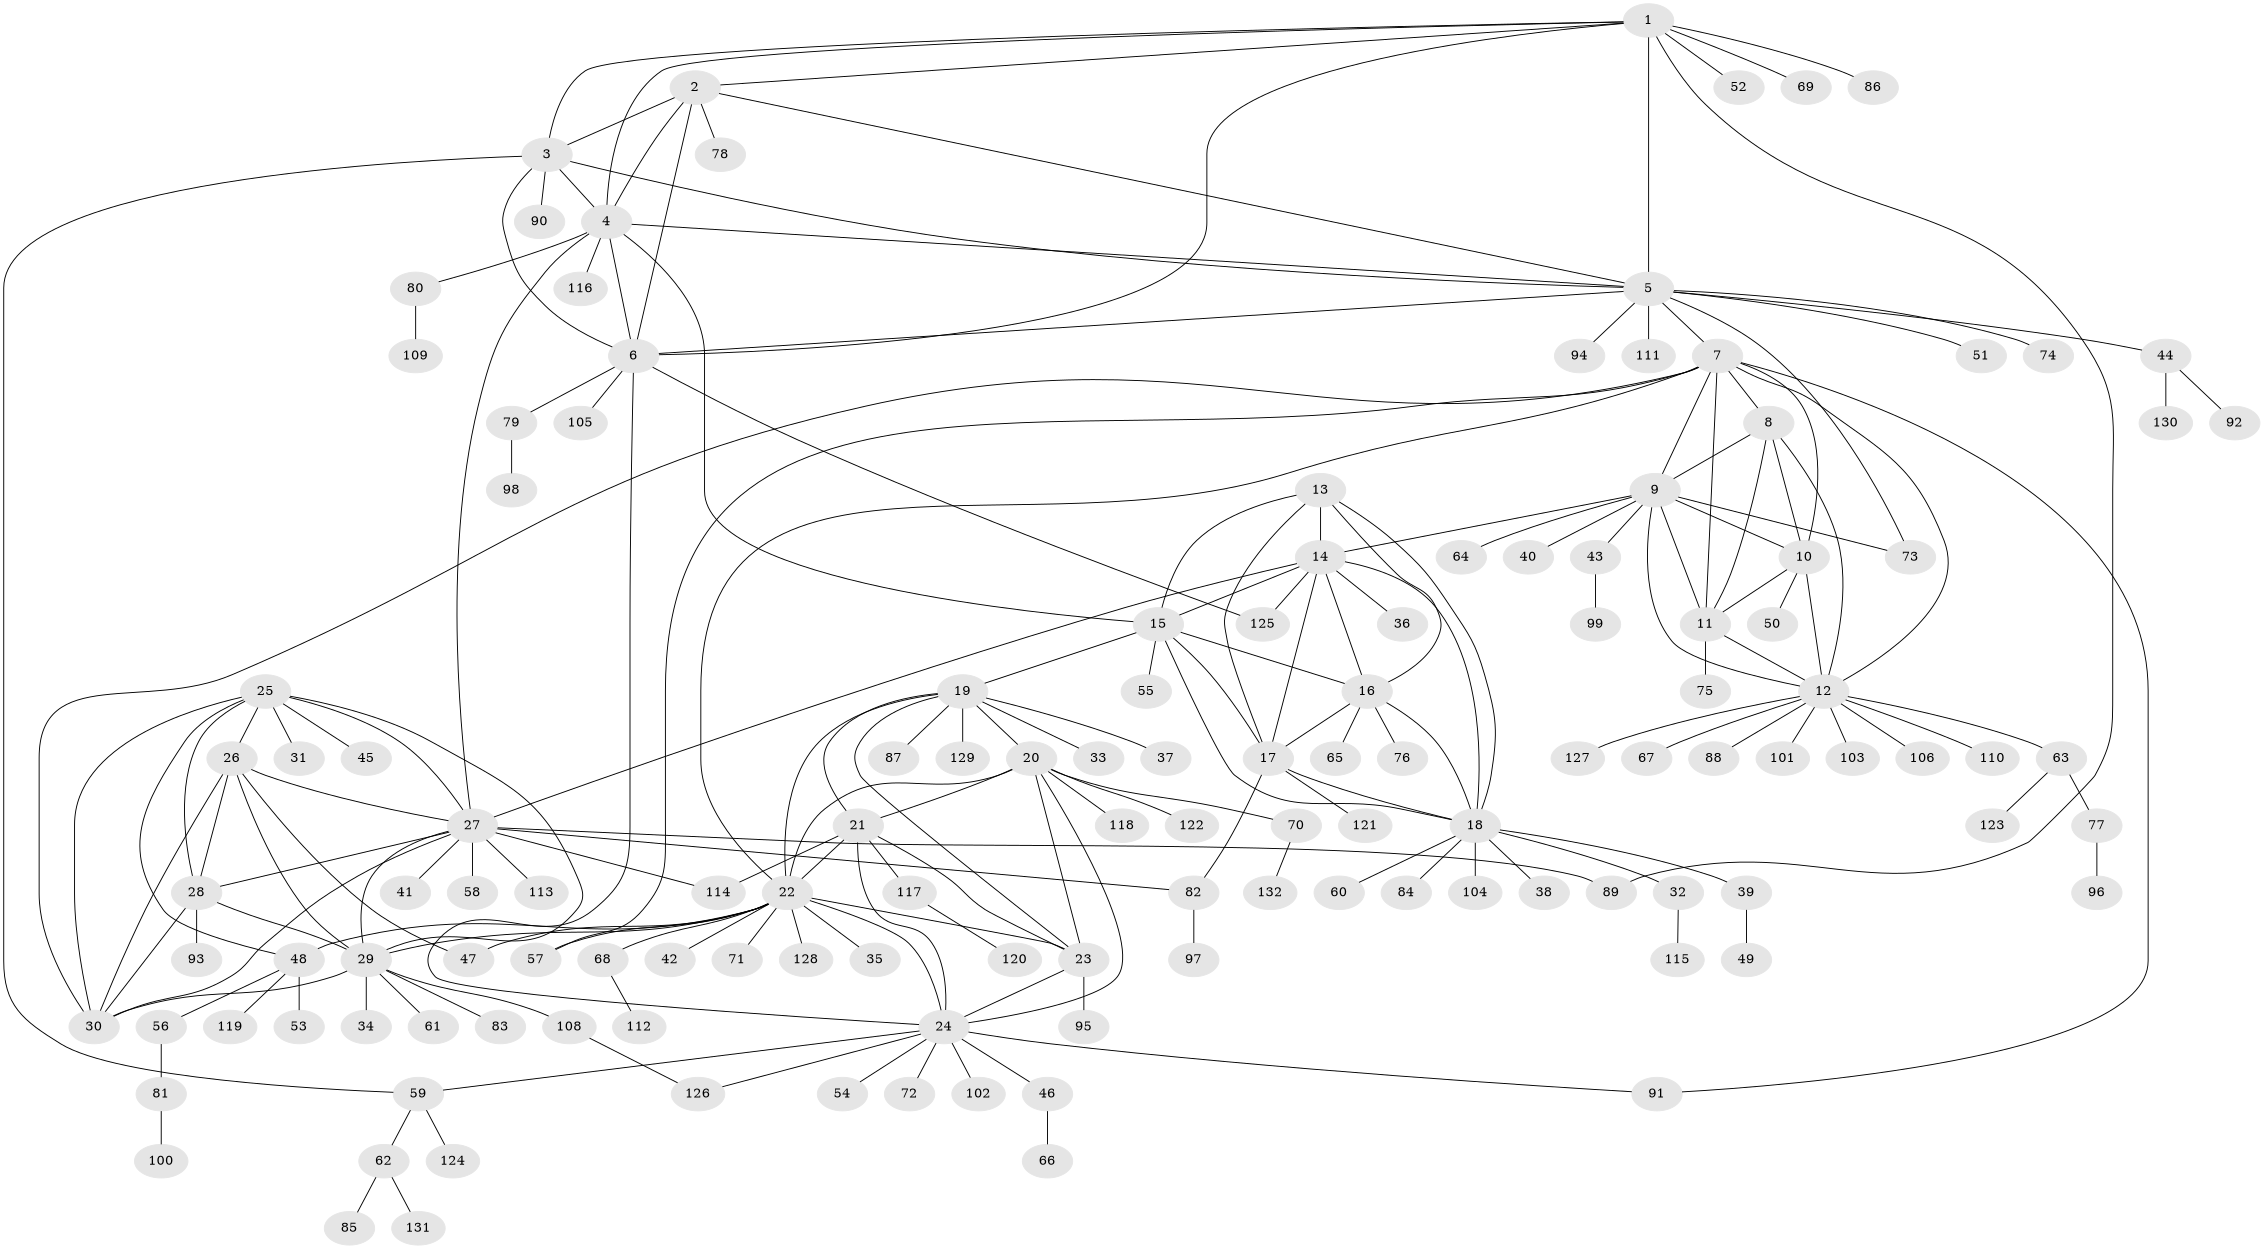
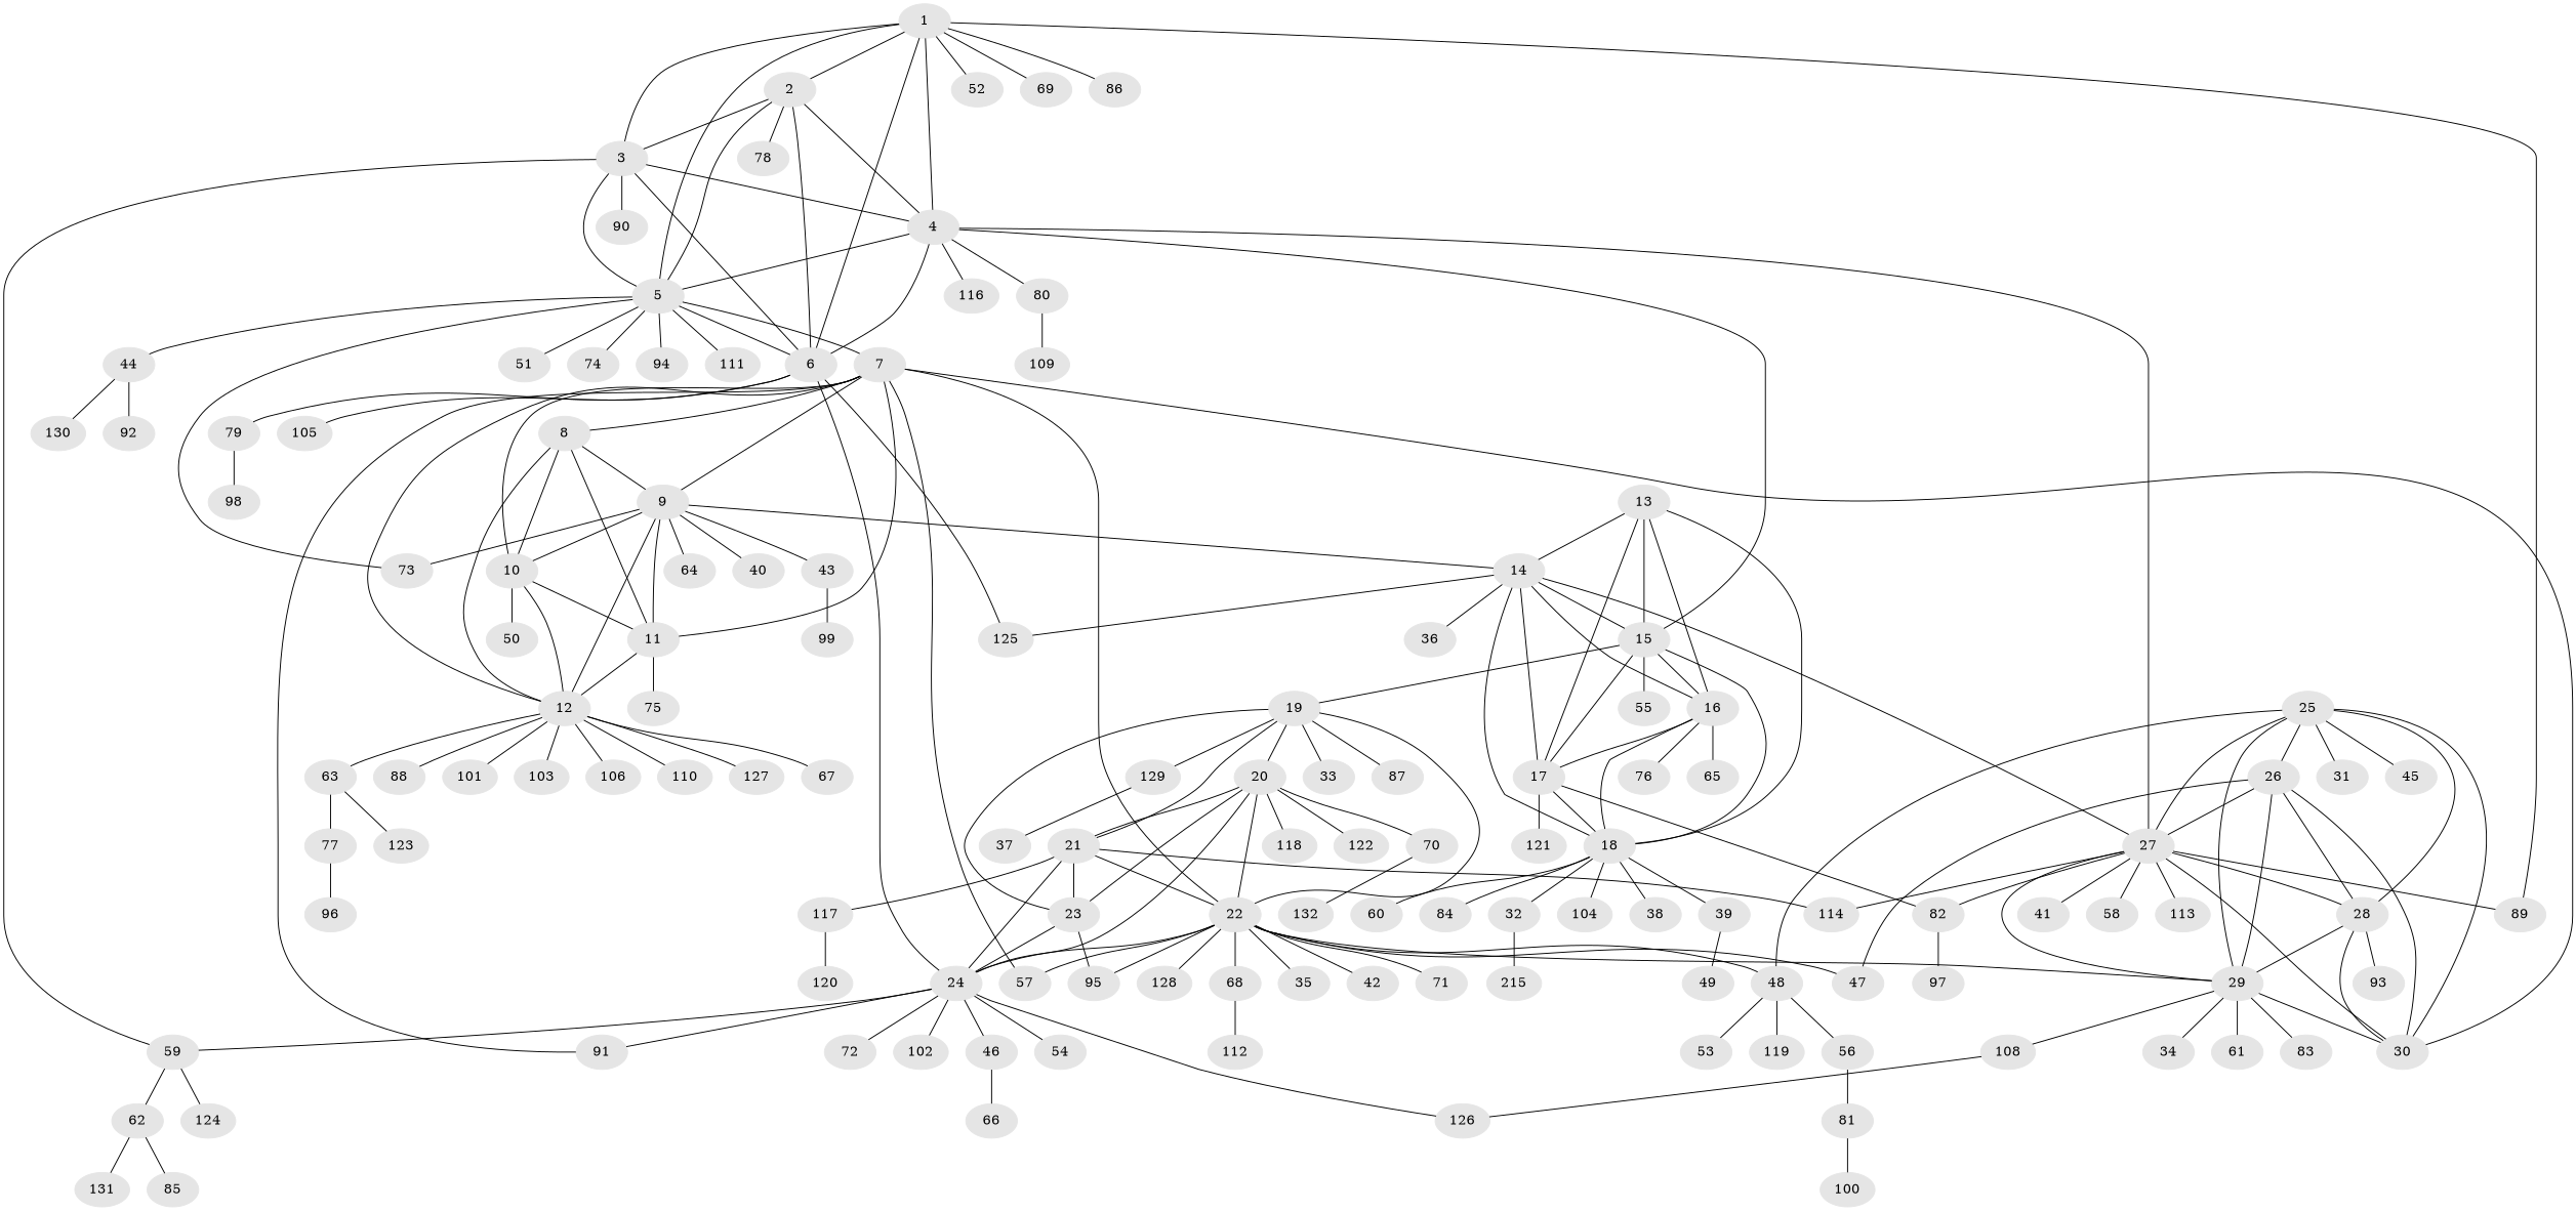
  graph {
    node [color=gray90 style=filled]
    1
    2
    3
    4
    5
    6
    52
    69
    86
    89
    78
    59
    90
    15
    27
    80
    116
    7
    44
    51
    73
    74
    94
    111
    24
    79
    105
    125
    62
    124
    16
    17
    18
    19
    55
    30
    82
    114
    29
    28
    41
    58
    113
    109
    8
    9
    10
    11
    12
    22
    57
    91
    92
    130
    46
    54
    72
    102
    126
    98
    14
    40
    43
    64
    50
    75
    63
    67
    88
    101
    103
    106
    110
    127
    23
    35
    42
    47
    48
    68
    71
    128
    36
    99
    77
    123
    13
    65
    76
    121
    32
    38
    39
    60
    84
    104
    20
    21
    33
    37
    87
    129
    97
-   115
+   115 [label=215]
    49
    70
    118
    122
    117
    95
    132
    120
    34
    61
    83
    108
    53
    56
    119
    112
    66
    25
    26
    31
    45
    93
    81
    100
    85
    131
    96
    1 -- 2
    1 -- 3
    1 -- 4
    1 -- 5
    1 -- 6
    1 -- 52
    1 -- 69
    1 -- 86
    1 -- 89
    2 -- 3
    2 -- 4
    2 -- 5
    2 -- 6
    2 -- 78
    3 -- 4
    3 -- 5
    3 -- 6
    3 -- 59
    3 -- 90
    4 -- 5
    4 -- 6
    4 -- 15
    4 -- 27
    4 -- 80
    4 -- 116
    5 -- 6
    5 -- 7
    5 -- 44
    5 -- 51
    5 -- 73
    5 -- 74
    5 -- 94
    5 -- 111
    6 -- 24
    6 -- 79
    6 -- 105
    6 -- 125
    59 -- 62
    59 -- 124
    15 -- 16
    15 -- 17
    15 -- 18
    15 -- 19
    15 -- 55
    27 -- 89
    27 -- 30
    27 -- 82
    27 -- 114
    27 -- 29
    27 -- 28
    27 -- 41
    27 -- 58
    27 -- 113
    80 -- 109
    7 -- 30
    7 -- 8
    7 -- 9
    7 -- 10
    7 -- 11
    7 -- 12
    7 -- 22
    7 -- 57
    7 -- 91
    44 -- 92
    44 -- 130
    24 -- 59
    24 -- 91
    24 -- 46
    24 -- 54
    24 -- 72
    24 -- 102
    24 -- 126
    79 -- 98
    62 -- 85
    62 -- 131
    16 -- 17
    16 -- 18
    16 -- 65
    16 -- 76
    17 -- 18
    17 -- 82
    17 -- 121
    18 -- 32
    18 -- 38
    18 -- 39
    18 -- 60
    18 -- 84
    18 -- 104
    19 -- 22
    19 -- 23
    19 -- 20
    19 -- 21
    19 -- 33
-   19 -- 37
+   129 -- 37
    19 -- 87
    19 -- 129
    82 -- 97
    29 -- 30
    29 -- 34
    29 -- 61
    29 -- 83
    29 -- 108
    28 -- 30
    28 -- 29
    28 -- 93
    8 -- 9
    8 -- 10
    8 -- 11
    8 -- 12
    9 -- 73
    9 -- 10
    9 -- 11
    9 -- 12
    9 -- 14
    9 -- 40
    9 -- 43
    9 -- 64
    10 -- 11
    10 -- 12
    10 -- 50
    11 -- 12
    11 -- 75
    12 -- 63
    12 -- 67
    12 -- 88
    12 -- 101
    12 -- 103
    12 -- 106
    12 -- 110
    12 -- 127
    22 -- 24
    22 -- 29
    22 -- 57
-   22 -- 23
+   22 -- 95
    22 -- 35
    22 -- 42
    22 -- 47
    22 -- 48
    22 -- 68
    22 -- 71
    22 -- 128
    46 -- 66
    14 -- 15
    14 -- 27
    14 -- 125
    14 -- 16
    14 -- 17
    14 -- 18
    14 -- 36
    43 -- 99
    63 -- 77
    63 -- 123
    23 -- 24
    23 -- 95
    48 -- 53
    48 -- 56
    48 -- 119
    68 -- 112
    77 -- 96
    13 -- 15
    13 -- 16
    13 -- 17
    13 -- 18
    13 -- 14
    32 -- 115
    39 -- 49
    20 -- 24
    20 -- 22
    20 -- 23
    20 -- 21
    20 -- 70
    20 -- 118
    20 -- 122
    21 -- 24
    21 -- 114
    21 -- 22
    21 -- 23
    21 -- 117
    70 -- 132
    117 -- 120
    108 -- 126
    56 -- 81
    25 -- 27
    25 -- 30
    25 -- 29
    25 -- 28
    25 -- 48
    25 -- 26
    25 -- 31
    25 -- 45
    26 -- 27
    26 -- 30
    26 -- 29
    26 -- 28
    26 -- 47
    81 -- 100
  }
